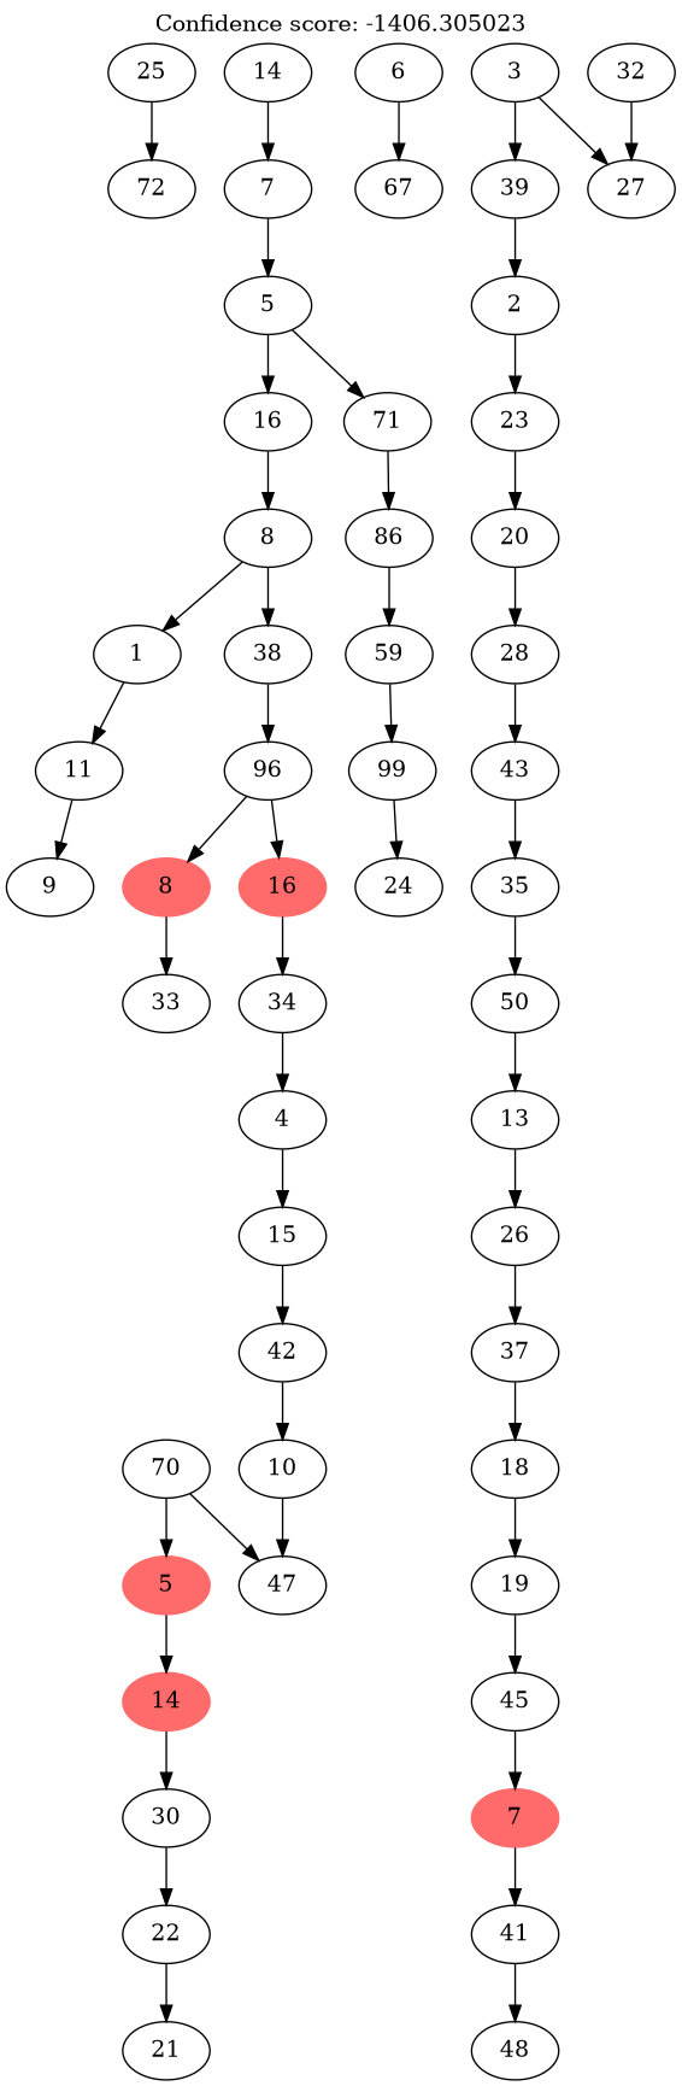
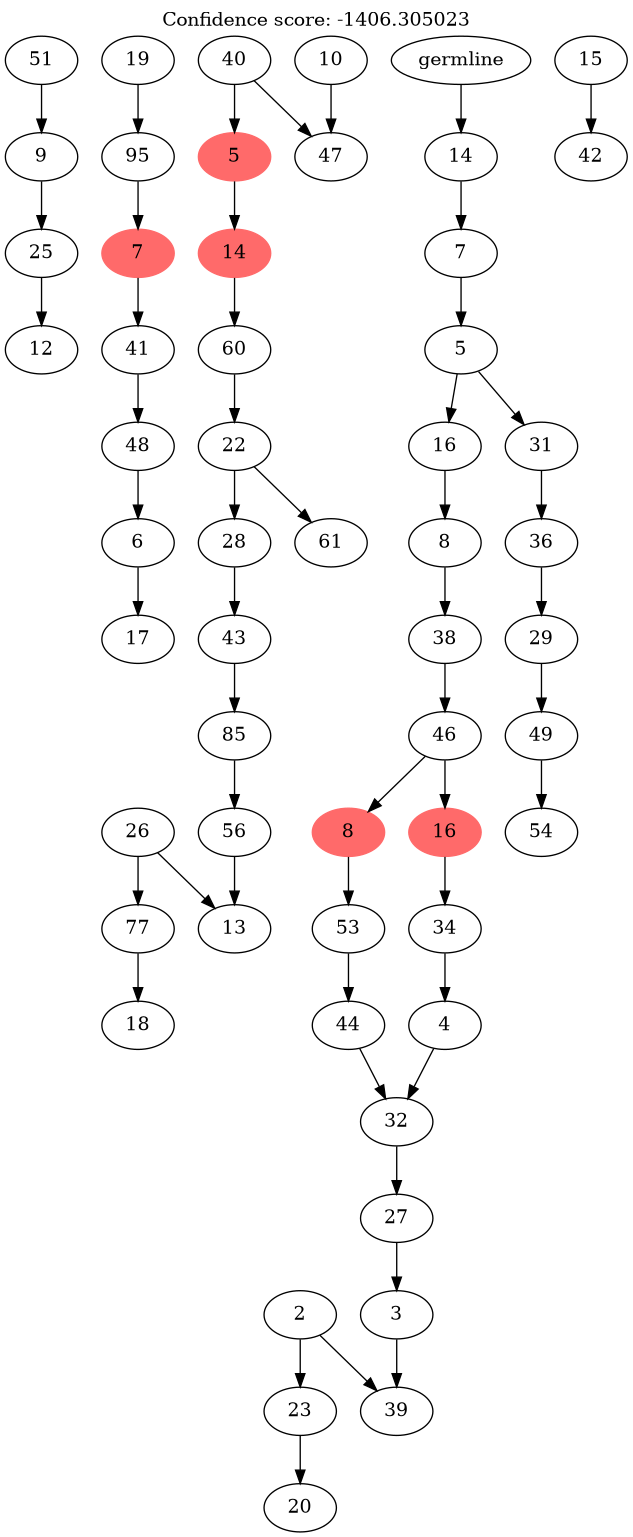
  digraph {
    label="Confidence score: -1406.305023"
    labelloc=t
    n1 [label=25]
-   n2 [label=72]
+   n2 [label=12]
    n3 [label=9]
-   n4 [label=11]
-   n5 [label=1]
+   n4 [label=51]
    n6 [label=6]
-   n7 [label=67]
+   n7 [label=17]
    n8 [label=48]
    n9 [label=41]
    n10 [color=indianred1 label=7 style=filled]
-   n11 [label=45]
+   n11 [label=95]
    n12 [label=19]
    n13 [label=18]
-   n14 [label=37]
+   n14 [label=77]
    n15 [label=26]
    n16 [label=13]
-   n17 [label=50]
-   n18 [label=35]
+   n17 [label=56]
+   n18 [label=85]
    n19 [label=43]
    n20 [label=28]
    n21 [label=20]
    n22 [label=23]
    n23 [label=2]
    n24 [label=39]
    n25 [label=3]
    n26 [label=27]
    n27 [label=32]
-   n29 [label=33]
+   n28 [label=44]
+   n29 [label=53]
    n30 [color=indianred1 label=8 style=filled]
    n31 [label=22]
-   n32 [label=21]
-   n33 [label=30]
+   n32 [label=61]
+   n33 [label=60]
    n34 [color=indianred1 label=14 style=filled]
    n35 [color=indianred1 label=5 style=filled]
-   n36 [label=70]
+   n36 [label=40]
    n37 [label=47]
    n38 [label=10]
    n39 [label=42]
    n40 [label=15]
    n41 [label=4]
    n42 [label=34]
    n43 [color=indianred1 label=16 style=filled]
-   n44 [label=96]
+   n44 [label=46]
    n45 [label=38]
    n46 [label=8]
    n47 [label=16]
-   n48 [label=99]
-   n49 [label=24]
-   n50 [label=59]
-   n51 [label=86]
-   n52 [label=71]
+   n48 [label=49]
+   n49 [label=54]
+   n50 [label=29]
+   n51 [label=36]
+   n52 [label=31]
    n53 [label=5]
    n54 [label=7]
    n55 [label=14]
+   n56 [label=germline]
    n1 -> n2
+   n3 -> n1
    n4 -> n3
-   n5 -> n4
    n6 -> n7
+   n8 -> n6
    n9 -> n8
    n10 -> n9
    n11 -> n10
    n12 -> n11
-   n13 -> n12
    n14 -> n13
    n15 -> n14
-   n16 -> n15
+   n15 -> n16
    n17 -> n16
    n18 -> n17
    n19 -> n18
    n20 -> n19
-   n21 -> n20
+   n31 -> n20
    n22 -> n21
    n23 -> n22
-   n24 -> n23
+   n23 -> n24
    n25 -> n24
-   n25 -> n26
+   n26 -> n25
    n27 -> n26
+   n28 -> n27
+   n29 -> n28
    n30 -> n29
    n31 -> n32
    n33 -> n31
    n34 -> n33
    n35 -> n34
    n36 -> n35
    n36 -> n37
    n38 -> n37
-   n39 -> n38
    n40 -> n39
-   n41 -> n40
+   n41 -> n27
    n42 -> n41
    n43 -> n42
    n44 -> n30
    n44 -> n43
    n45 -> n44
-   n46 -> n5
    n46 -> n45
    n47 -> n46
    n48 -> n49
    n50 -> n48
    n51 -> n50
    n52 -> n51
    n53 -> n47
    n53 -> n52
    n54 -> n53
    n55 -> n54
+   n56 -> n55
  }
